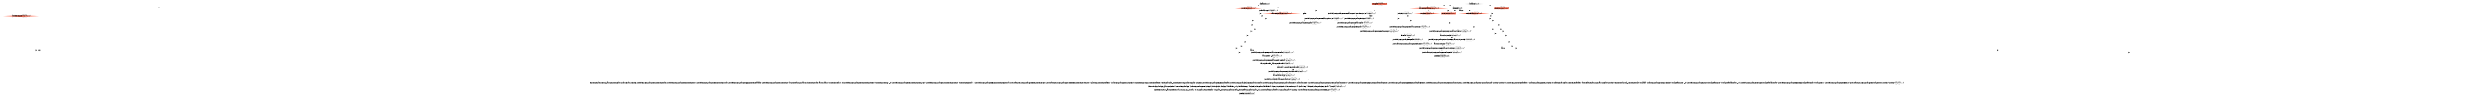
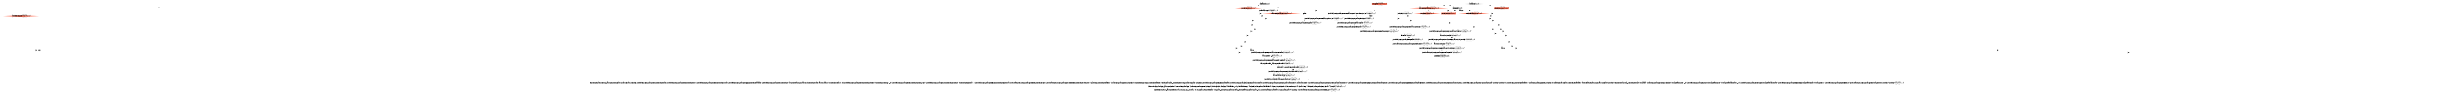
  digraph {
    node [fillcolor=white shape=box style=filled]
    edge [arrowhead=odot style=dashed]
    n1 [fillcolor=lightgray label="json.endObject()@@@13@@@['0', '0', '1']"]
    n2 [label="{Collection<FilterMapping> filterMappings = dataSource.getObjectFilters()if (!CommonUtils.isEmpty(filterMappings)) {json.name(RegistryConstants.TAG_FILTERS)json.beginArray()for (FilterMapping filter : filterMappings){if (filter.defaultFilter != null && !filter.defaultFilter.isEmpty()) {saveObjectFiler(json,filter.typeName,null,filter.defaultFilter)}for (Map.Entry<String,DBSObjectFilter> cf : filter.customFilters.entrySet()){if (!cf.getValue().isEmpty()) {saveObjectFiler(json,filter.typeName,cf.getKey(),cf.getValue())}}}json.endArray()}}@@@97@@@['1', '1', '0']"]
    n3 [label="{SimplePreferenceStore prefStore = dataSource.getPreferenceStore()Map<String,String> props = new TreeMap<>()for (String propName : prefStore.preferenceNames()){String propValue = prefStore.getString(propName)String defValue = prefStore.getDefaultString(propName)if (propValue != null && !CommonUtils.equalObjects(propValue,defValue)) {props.put(propName,propValue)}}if (!props.isEmpty()) {JSONUtils.serializeProperties(json,RegistryConstants.TAG_CUSTOM_PROPERTIES,props)}}@@@115@@@['1', '1', '0']" shape=diamond]
-   n4 [fillcolor=lightgray label="json.endObject()@@@129@@@['1', '1', '0']"]
    n5 [fillcolor=lightgray label="saveDataSource['1', '0', '0']" shape=diamond]
    n6 [fillcolor=tomato label="DataSourceDescriptor dataSource@@@2@@@['1', '0', '0']" shape=diamond]
    n7 [fillcolor=tomato label="JsonWriter json@@@2@@@['1', '0', '0']"]
    n8 [fillcolor=tomato label="DBSObjectFilter filter@@@2@@@['0', '0', '1']" shape=diamond]
    n9 [label="{DBPConnectionConfiguration connectionInfo = dataSource.getConnectionConfiguration()json.name(\"configuration\")json.beginObject()JSONUtils.fieldNE(json,RegistryConstants.ATTR_HOST,connectionInfo.getHostName())JSONUtils.fieldNE(json,RegistryConstants.ATTR_PORT,connectionInfo.getHostPort())JSONUtils.fieldNE(json,RegistryConstants.ATTR_SERVER,connectionInfo.getServerName())JSONUtils.fieldNE(json,RegistryConstants.ATTR_DATABASE,connectionInfo.getDatabaseName())JSONUtils.fieldNE(json,RegistryConstants.ATTR_URL,connectionInfo.getUrl())saveSecuredCredentials(json,project,dataSource,null,connectionInfo.getUserName(),dataSource.isSavePassword()? connectionInfo.getUserPassword(): null)JSONUtils.fieldNE(json,RegistryConstants.ATTR_HOME,connectionInfo.getClientHomeId())if (connectionInfo.getConnectionType() != null) {JSONUtils.field(json,RegistryConstants.ATTR_TYPE,connectionInfo.getConnectionType().getId())}JSONUtils.fieldNE(json,RegistryConstants.ATTR_COLOR,connectionInfo.getConnectionColor())if (connectionInfo.getKeepAliveInterval() > 0) {JSONUtils.field(json,RegistryConstants.ATTR_KEEP_ALIVE,connectionInfo.getKeepAliveInterval())}JSONUtils.serializeProperties(json,RegistryConstants.TAG_PROPERTIES,connectionInfo.getProperties())JSONUtils.serializeProperties(json,RegistryConstants.TAG_PROVIDER_PROPERTIES,connectionInfo.getProviderProperties())if (!ArrayUtils.isEmpty(connectionInfo.getDeclaredEvents())) {json.name(RegistryConstants.TAG_EVENTS)json.beginObject()for (DBPConnectionEventType eventType : connectionInfo.getDeclaredEvents()){DBRShellCommand command = connectionInfo.getEvent(eventType)json.name(eventType.name())json.beginObject()JSONUtils.field(json,RegistryConstants.ATTR_ENABLED,command.isEnabled())JSONUtils.field(json,RegistryConstants.ATTR_SHOW_PANEL,command.isShowProcessPanel())JSONUtils.field(json,RegistryConstants.ATTR_WAIT_PROCESS,command.isWaitProcessFinish())if (command.isWaitProcessFinish()) {JSONUtils.field(json,RegistryConstants.ATTR_WAIT_PROCESS_TIMEOUT,command.getWaitProcessTimeoutMs())}JSONUtils.field(json,RegistryConstants.ATTR_TERMINATE_AT_DISCONNECT,command.isTerminateAtDisconnect())JSONUtils.field(json,RegistryConstants.ATTR_PAUSE_AFTER_EXECUTE,command.getPauseAfterExecute())JSONUtils.fieldNE(json,RegistryConstants.ATTR_WORKING_DIRECTORY,command.getWorkingDirectory())JSONUtils.fieldNE(json,RegistryConstants.ATTR_COMMAND,command.getCommand())json.endObject()}json.endObject()}if (!CommonUtils.isEmpty(connectionInfo.getDeclaredHandlers())) {json.name(RegistryConstants.TAG_HANDLERS)json.beginObject()for (DBWHandlerConfiguration configuration : connectionInfo.getDeclaredHandlers()){saveNetworkHandlerConfiguration(json,project,dataSource,configuration)}json.endObject()}{DBPConnectionBootstrap bootstrap = connectionInfo.getBootstrap()if (bootstrap.hasData()) {json.name(RegistryConstants.TAG_BOOTSTRAP)json.beginObject()if (bootstrap.getDefaultAutoCommit() != null) {JSONUtils.field(json,RegistryConstants.ATTR_AUTOCOMMIT,bootstrap.getDefaultAutoCommit())}if (bootstrap.getDefaultTransactionIsolation() != null) {JSONUtils.field(json,RegistryConstants.ATTR_TXN_ISOLATION,bootstrap.getDefaultTransactionIsolation())}JSONUtils.fieldNE(json,RegistryConstants.ATTR_DEFAULT_OBJECT,bootstrap.getDefaultObjectName())if (bootstrap.isIgnoreErrors()) {JSONUtils.field(json,RegistryConstants.ATTR_IGNORE_ERRORS,true)}JSONUtils.serializeStringList(json,RegistryConstants.TAG_QUERY,bootstrap.getInitQueries())json.endObject()}}json.endObject()}@@@27@@@['1', '1', '0']" shape=diamond]
    n10 [fillcolor=tomato label="DataSourceDescriptor dataSource@@@2@@@['0', '1', '0']" shape=diamond]
    n11 [fillcolor=tomato label="String objectID@@@2@@@['0', '0', '1']" shape=diamond]
    n12 [label="JSONUtils.field(json,RegistryConstants.ATTR_LOCK_PASSWORD,lockPasswordHash)@@@22@@@['1', '1', '0']"]
    n13 [label="JSONUtils.field(json,RegistryConstants.ATTR_DRIVER,dataSource.getDriver().getId())@@@6@@@['1', '1', '0']"]
    n14 [label="JSONUtils.field(json,RegistryConstants.ATTR_NAME,dataSource.getName())@@@7@@@['1', '1', '0']" shape=diamond]
    n15 [label="JSONUtils.field(json,RegistryConstants.ATTR_FOLDER,dataSource.getFolder().getFolderPath())@@@18@@@['1', '1', '0']"]
    n16 [label="JSONUtils.field(json,RegistryConstants.ATTR_SAVE_PASSWORD,dataSource.isSavePassword())@@@9@@@['1', '1', '0']"]
    n17 [label="JSONUtils.fieldNE(json,RegistryConstants.TAG_DESCRIPTION,dataSource.getDescription())@@@8@@@['1', '1', '0']" shape=diamond]
    n18 [label="JSONUtils.field(json,RegistryConstants.ATTR_SHOW_UTIL_OBJECTS,dataSource.isShowUtilityObjects())@@@14@@@['1', '1', '0']"]
    n19 [label="JSONUtils.field(json,RegistryConstants.ATTR_PROVIDER,dataSource.getDriver().getProviderDescriptor().getId())@@@5@@@['1', '1', '0']" shape=diamond]
    n20 [label="JSONUtils.field(json,RegistryConstants.ATTR_SHOW_SYSTEM_OBJECTS,dataSource.isShowSystemObjects())@@@11@@@['1', '1', '0']"]
    n21 [label="JSONUtils.field(json,RegistryConstants.ATTR_READ_ONLY,dataSource.isConnectionReadOnly())@@@16@@@['1', '1', '0']"]
    n22 [label="JSONUtils.field(json,\"virtual-model-id\",dataSource.getVirtualModel().getId())@@@25@@@['1', '1', '0']" shape=diamond]
    n23 [label="json.name(dataSource.getId())@@@3@@@['1', '1', '0']"]
    n24 [label="JSONUtils.fieldNE(json,RegistryConstants.ATTR_ID,objectID)@@@4@@@['1', '1', '1']"]
    n25 [label="final String lockPasswordHash = dataSource.getLockPasswordHash()@@@20@@@['1', '1', '0']" shape=diamond]
    n26 [label="!CommonUtils.isEmpty(lockPasswordHash)@@@21@@@['1', '1', '0']"]
    n27 [label="dataSource.hasSharedVirtualModel()@@@24@@@['1', '1', '0']"]
    n28 [label="JSONUtils.fieldNE(json,RegistryConstants.ATTR_TYPE,typeName)@@@5@@@['0', '0', '1']"]
    n29 [label="JSONUtils.fieldNE(json,RegistryConstants.ATTR_NAME,filter.getName())@@@6@@@['0', '0', '1']"]
    n30 [fillcolor=tomato label="JsonWriter json@@@2@@@['0', '1', '0']" shape=diamond]
    n31 [label="dataSource.isShowSystemObjects()@@@10@@@['1', '1', '0']"]
    n32 [label="JSONUtils.fieldNE(json,RegistryConstants.ATTR_DESCRIPTION,filter.getDescription())@@@7@@@['0', '0', '1']" shape=diamond]
    n33 [label="JSONUtils.serializeStringList(json,RegistryConstants.TAG_EXCLUDE,filter.getExclude())@@@12@@@['0', '0', '1']"]
    n34 [label="dataSource.isShowUtilityObjects()@@@13@@@['1', '1', '0']"]
    n35 [label="dataSource.getFolder() != null@@@17@@@['1', '1', '0']"]
    n36 [label="JSONUtils.field(json,RegistryConstants.ATTR_ENABLED,false)@@@9@@@['0', '0', '1']"]
    n37 [label="JSONUtils.serializeStringList(json,RegistryConstants.TAG_INCLUDE,filter.getInclude())@@@11@@@['0', '0', '1']"]
    n38 [label="json.beginObject()@@@3@@@['0', '0', '1']"]
    n39 [label="!filter.isEnabled()@@@8@@@['0', '0', '1']" shape=diamond]
    n40 [fillcolor=tomato label="String typeName@@@2@@@['0', '0', '1']"]
    n41 [fillcolor=lightgray label="saveObjectFiler['0', '0', '1']"]
    n42 [fillcolor=tomato label="@NotNull DBPProject project@@@2@@@['0', '1', '0']" shape=diamond]
    n43 [fillcolor=tomato label="JsonWriter json@@@2@@@['0', '0', '1']"]
    n44 [fillcolor=lightgray label="saveDataSource['0', '1', '0']"]
    n2 -> n3 [style=dotted]
-   n3 -> n4
    n5 -> n6 [label=true style=dotted]
    n5 -> n7 [arrowhead=normal label=true style=dotted]
    n5 -> n8 [style=dotted]
    n6 -> n9 [label=dataSource style=dotted]
    n6 -> n10 [label=0]
    n6 -> n11 [arrowhead=normal label=0]
    n7 -> n2 [label=json]
    n7 -> n3 [arrowhead=normal label=json style=dotted]
    n7 -> n9 [arrowhead=normal label=json style=dotted]
    n7 -> n12 [arrowhead=normal label=json style=dotted]
    n7 -> n13 [label=json]
    n7 -> n14 [label=json style=dotted]
    n7 -> n15 [arrowhead=normal label=json style=dotted]
    n7 -> n16 [arrowhead=normal label=json style=dotted]
    n7 -> n17 [arrowhead=normal label=json style=dotted]
    n7 -> n18 [arrowhead=normal label=json]
    n7 -> n19 [label=json]
    n7 -> n20 [arrowhead=normal label=json]
    n7 -> n21 [arrowhead=normal label=json]
    n7 -> n22 [arrowhead=normal label=json]
    n9 -> n2 [style=dotted]
    n10 -> n9 [arrowhead=normal label=dataSource style=dotted]
    n11 -> n24 [label=objectID style=dotted]
    n12 -> n27
    n13 -> n14 [style=dotted]
    n13 -> n28 [label=0 style=dotted]
    n14 -> n17 [arrowhead=normal]
    n14 -> n29 [label=0 style=dotted]
    n15 -> n25
    n16 -> n31 [arrowhead=normal]
    n17 -> n16 [style=dotted]
    n17 -> n32 [label=0]
    n18 -> n21 [style=dotted]
    n18 -> n33 [label=0]
    n19 -> n13 [arrowhead=normal style=dotted]
    n19 -> n24 [arrowhead=normal label=0 style=dotted]
    n20 -> n34 [arrowhead=normal]
    n21 -> n35 [arrowhead=normal]
    n22 -> n9 [arrowhead=normal]
    n23 -> n24 [arrowhead=normal]
    n24 -> n19 [style=dotted]
    n24 -> n28 [arrowhead=normal]
    n25 -> n12 [label=lockPasswordHash style=dotted]
    n25 -> n26
    n26 -> n12 [arrowhead=normal label=true]
    n26 -> n12 [arrowhead=normal style=dotted]
    n26 -> n27
    n27 -> n9 [arrowhead=normal]
    n27 -> n22 [label=true]
    n27 -> n22
    n28 -> n29 [style=dotted]
    n29 -> n32 [arrowhead=normal style=dotted]
    n30 -> n2 [label=json style=dotted]
    n30 -> n3 [label=json style=dotted]
    n30 -> n9 [label=json]
    n30 -> n12 [label=json]
    n30 -> n13 [label=json]
    n30 -> n14 [arrowhead=normal label=json]
    n30 -> n15 [label=json]
    n30 -> n16 [label=json style=dotted]
    n30 -> n17 [arrowhead=normal label=json]
    n30 -> n18 [arrowhead=normal label=json style=dotted]
    n30 -> n19 [arrowhead=normal label=json]
    n30 -> n20 [arrowhead=normal label=json style=dotted]
    n30 -> n21 [label=json style=dotted]
    n30 -> n22 [arrowhead=normal label=json]
    n31 -> n20 [arrowhead=normal]
    n31 -> n20 [label=true style=dotted]
    n31 -> n34
    n32 -> n39
    n33 -> n1
    n34 -> n18 [style=dotted]
    n34 -> n18 [arrowhead=normal label=true style=dotted]
    n34 -> n21 [style=dotted]
    n35 -> n15 [arrowhead=normal style=dotted]
    n35 -> n15 [arrowhead=normal label=true]
    n35 -> n25
    n36 -> n37 [style=dotted]
    n37 -> n33 [style=dotted]
    n38 -> n24 [arrowhead=normal style=dotted]
    n39 -> n36
    n39 -> n36 [arrowhead=normal label=true style=dotted]
    n39 -> n37
    n40 -> n28 [arrowhead=normal label=typeName]
    n40 -> n41 [label=true style=dotted]
    n41 -> n8 [arrowhead=normal label=true]
    n41 -> n11 [label=true style=dotted]
    n41 -> n38 [style=dotted]
    n41 -> n43 [label=dataSource]
    n42 -> n9 [label=project]
    n43 -> n24 [arrowhead=normal label=json style=dotted]
    n43 -> n28 [arrowhead=normal label=json]
    n43 -> n29 [arrowhead=normal label=json]
    n43 -> n32 [label=json]
    n43 -> n33 [label=json style=dotted]
    n43 -> n36 [arrowhead=normal label=json]
    n43 -> n37 [label=json style=dotted]
    n44 -> n10 [arrowhead=normal label=true style=dotted]
    n44 -> n23
    n44 -> n30 [label=true]
    n44 -> n42 [label=true]
  }
